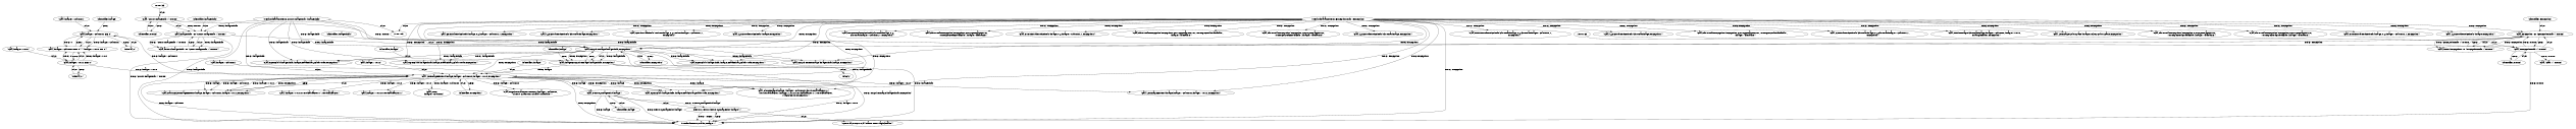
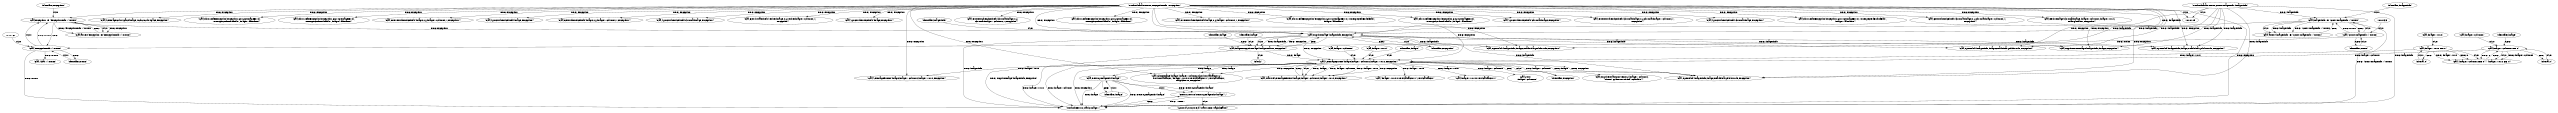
  digraph {
    n1 [label="(Call,DestroyImageList(image))"]
    n2 [label="(Return,return(DestroyImageList(image));)"]
    n3 [label="(MethodReturn,static Image *)"]
    n4 [label="(Identifier,image)"]
    n5 [label="(ControlStructure,if (status == MagickFalse))"]
    n6 [label="(Call,SetImageExtent(image,image->columns,image->rows,exception))"]
    n7 [label="(Call,SetImageExtent(image,image->columns,image->rows,exception))"]
    n8 [label="(Call,OpenBlob(image_info,image,ReadBinaryBlobMode,exception))"]
    n9 [label="(Call,CloneImage(image,(image->columns+horizontal_factor-1)/\n       horizontal_factor,(image->rows+vertical_factor-1)/vertical_factor,\n       MagickTrue,exception))"]
    n10 [label="(Call,status=SetImageExtent(image,image->columns,image->rows,exception))"]
    n11 [label="(Call,(image->rows+vertical_factor-1)/vertical_factor)"]
    n12 [label="(Call,image->rows+vertical_factor-1)"]
    n13 [label="(Call,2UL*\n      image->columns)"]
    n14 [label="(Identifier,exception)"]
    n15 [label="(Call,AcquireQuantumMemory(image->columns,\n      (size_t) quantum*sizeof(*scanline)))"]
-   n16 [label="(Call,image=AcquireImage(image_info,exception))"]
+   n16 [label="(Call,image=AcquireImage(image_status,exception))"]
    n17 [label="(Call,AcquireImage(image_info,exception))"]
    n18 [label="(Block,)"]
    n19 [label="(Call,OpenBlob(image_info,image,ReadBinaryBlobMode,exception))"]
    n20 [label="(Call,AcquireNextImage(image_info,image,exception))"]
    n21 [label="(Call,OpenBlob(image_info,image,ReadBinaryBlobMode,exception))"]
    n22 [label="(Identifier,exception)"]
    n23 [label="(Call,OpenBlob(image_info,image,ReadBinaryBlobMode,exception))"]
    n24 [label="(Call,image_info != (const ImageInfo *) NULL)"]
    n25 [label="(Call,(const ImageInfo *) NULL)"]
    n26 [label="(Call,assert(image_info != (const ImageInfo *) NULL))"]
    n27 [label="(Call,(ExceptionInfo *) NULL)"]
    n28 [label="(Identifier,NULL)"]
    n29 [label="(MethodParameterIn,const ImageInfo *image_info)"]
    1000109
    n31 [label="(Call,exception != (ExceptionInfo *) NULL)"]
    n32 [label="(Call,(char *) NULL)"]
    n33 [label="(Identifier,NULL)"]
    n34 [label="(Call,assert(exception != (ExceptionInfo *) NULL))"]
    n35 [label="(MethodParameterIn,ExceptionInfo *exception)"]
    n36 [label="(Call,QueueAuthenticPixels(chroma_image,0,y,\n            chroma_image->columns,1,exception))"]
    n37 [label="(Call,ThrowFileException(exception,CorruptImageError,\n                    \"UnexpectedEndOfFile\",image->filename))"]
    n38 [label="(Call,QueueAuthenticPixels(image,0,y,image->columns,1,exception))"]
    n39 [label="(Call,ThrowFileException(exception,CorruptImageError,\"UnexpectedEndOfFile\",\n          image->filename))"]
    n40 [label="(Call,ThrowFileException(exception,CorruptImageError,\n                \"UnexpectedEndOfFile\",image->filename))"]
    n41 [label="(Call,SyncAuthenticPixels(chroma_image,exception))"]
    n42 [label="(Call,QueueAuthenticPixels(chroma_image,0,y,chroma_image->columns,1,\n            exception))"]
    n43 [label="(Call,SyncAuthenticPixels(chroma_image,exception))"]
    n44 [label="(Call,ThrowFileException(exception,CorruptImageError,\"UnexpectedEndOfFile\",\n          image->filename))"]
    n45 [label="(Call,GetAuthenticPixels(chroma_image,0,y,chroma_image->columns,1,\n          exception))"]
    n46 [label="(Call,ResizeImage(chroma_image,image->columns,image->rows,\n       TriangleFilter,exception))"]
    n47 [label="(Call,SetImageColorspace(image,YCbCrColorspace,exception))"]
    n48 [label="(Call,ThrowFileException(exception,CorruptImageError,\n                    \"UnexpectedEndOfFile\",image->filename))"]
    n49 [label="(Call,ThrowFileException(exception,CorruptImageError,\n              \"UnexpectedEndOfFile\",image->filename))"]
    n50 [label="(Call,QueueAuthenticPixels(image,0,y,image->columns,1,exception))"]
    n51 [label="(Call,SyncAuthenticPixels(image,exception))"]
    n52 [label="(Call,GetAuthenticPixels(image,0,y,image->columns,1,exception))"]
    n53 [label="(Call,SyncAuthenticPixels(chroma_image,exception))"]
    n54 [label="(Call,GetVirtualPixels(resize_image,0,y,resize_image->columns,1,\n        exception))"]
    n55 [label="(Call,SyncAuthenticPixels(image,exception))"]
    n56 [label="(Call,image->columns == 0)"]
    n57 [label="(Literal,0)"]
    n58 [label="(Call,(image->columns == 0) || (image->rows == 0))"]
    n59 [label="(Call,image->rows == 0)"]
    n60 [label="(Literal,0)"]
    n61 [label="(Call,image->rows)"]
    n62 [label="(Identifier,image_info)"]
    n63 [label="(Identifier,image_info)"]
    n64 [label="(Identifier,image)"]
    n65 [label="(Identifier,image)"]
    n66 [label="(Identifier,exception)"]
    n67 [label="(Call,image->columns)"]
    n68 [label="(Identifier,image)"]
    n69 [label="(Call,image->columns)"]
    n70 [label="(Identifier,image)"]
    n71 [label="(Call,image->rows)"]
    1000133
    1000160
    n1 -> n2 [label="AST: "]
    n1 -> n2 [label="DDG: DestroyImageList(image)"]
    n1 -> n3 [label="DDG: image"]
    n1 -> n3 [label="DDG: DestroyImageList(image)"]
    n1 -> n4 [label="CFG: "]
    n2 -> n3 [label="DDG: <RET>"]
    n2 -> n5 [label="AST: "]
    n3 -> n2 [label="CFG: "]
    n4 -> n1 [label="AST: "]
    n6 -> n1 [label="DDG: image"]
    n6 -> n3 [label="DDG: image->rows"]
    n6 -> n3 [label="DDG: image->columns"]
    n6 -> n3 [label="DDG: exception"]
    n6 -> n7 [label="DDG: image->rows"]
    n6 -> n8 [label="DDG: image"]
    n6 -> n8 [label="DDG: exception"]
    n6 -> n9 [label="DDG: image"]
    n6 -> n9 [label="DDG: exception"]
    n6 -> n10 [label="AST: "]
    n6 -> n10 [label="DDG: image"]
    n6 -> n10 [label="DDG: image->columns"]
    n6 -> n10 [label="DDG: image->rows"]
    n6 -> n10 [label="DDG: exception"]
    n6 -> n11 [label="DDG: image->rows"]
    n6 -> n12 [label="DDG: image->rows"]
    n6 -> n13 [label="DDG: image->columns"]
    n6 -> n14 [label="CFG: "]
    n6 -> n15 [label="DDG: image->columns"]
    n10 -> n6 [label="CFG: "]
    n14 -> n6 [label="AST: "]
    n16 -> n3 [label="DDG: AcquireImage(image_info,exception)"]
    n16 -> n6 [label="DDG: image"]
    n16 -> n17 [label="CFG: "]
    n16 -> n18 [label="AST: "]
    n17 -> n3 [label="DDG: image_info"]
    n17 -> n6 [label="DDG: exception"]
    n17 -> n8 [label="DDG: image_info"]
    n17 -> n16 [label="AST: "]
    n17 -> n16 [label="DDG: image_info"]
    n17 -> n16 [label="DDG: exception"]
    n17 -> n19 [label="DDG: image_info"]
    n17 -> n20 [label="DDG: image_info"]
    n17 -> n21 [label="DDG: image_info"]
    n17 -> n22 [label="CFG: "]
    n17 -> n23 [label="DDG: image_info"]
    n22 -> n17 [label="AST: "]
    n24 -> n3 [label="DDG: (const ImageInfo *) NULL"]
    n24 -> n17 [label="DDG: image_info"]
+   n24 -> n25 [label="CFG: "]
    n24 -> n26 [label="AST: "]
    n24 -> n26 [label="DDG: image_info"]
    n24 -> n26 [label="DDG: (const ImageInfo *) NULL"]
    n25 -> n24 [label="AST: "]
    n25 -> n24 [label="DDG: NULL"]
    n25 -> n27 [label="DDG: NULL"]
    n25 -> n28 [label="CFG: "]
    n26 -> n24 [label="CFG: "]
    n27 -> n3 [label="DDG: NULL"]
    n27 -> n31 [label="AST: "]
    n27 -> n31 [label="DDG: NULL"]
    n27 -> n32 [label="DDG: NULL"]
    n27 -> n33 [label="CFG: "]
    n28 -> n25 [label="AST: "]
    n29 -> n3 [label="DDG: image_info"]
    n29 -> n8 [label="DDG: image_info"]
    n29 -> n17 [label="DDG: image_info"]
    n29 -> n19 [label="DDG: image_info"]
    n29 -> n20 [label="DDG: image_info"]
    n29 -> n21 [label="DDG: image_info"]
    n29 -> n23 [label="DDG: image_info"]
    n29 -> n24 [label="DDG: image_info"]
    n29 -> 1000109 [label="AST: "]
    n31 -> n17 [label="DDG: exception"]
    n31 -> n27 [label="CFG: "]
    n31 -> n34 [label="AST: "]
    n31 -> n34 [label="DDG: exception"]
    n31 -> n34 [label="DDG: (ExceptionInfo *) NULL"]
    n33 -> n27 [label="AST: "]
    n34 -> n31 [label="CFG: "]
    n35 -> n3 [label="DDG: exception"]
    n35 -> n6 [label="DDG: exception"]
    n35 -> n7 [label="DDG: exception"]
    n35 -> n8 [label="DDG: exception"]
    n35 -> n9 [label="DDG: exception"]
    n35 -> n17 [label="DDG: exception"]
    n35 -> n19 [label="DDG: exception"]
    n35 -> n20 [label="DDG: exception"]
    n35 -> n21 [label="DDG: exception"]
    n35 -> n23 [label="DDG: exception"]
    n35 -> 1000109 [label="AST: "]
    n35 -> n31 [label="DDG: exception"]
    n35 -> n36 [label="DDG: exception"]
    n35 -> n37 [label="DDG: exception"]
    n35 -> n38 [label="DDG: exception"]
    n35 -> n39 [label="DDG: exception"]
    n35 -> n40 [label="DDG: exception"]
    n35 -> n41 [label="DDG: exception"]
    n35 -> n42 [label="DDG: exception"]
    n35 -> n43 [label="DDG: exception"]
    n35 -> n44 [label="DDG: exception"]
    n35 -> n45 [label="DDG: exception"]
    n35 -> n46 [label="DDG: exception"]
    n35 -> n47 [label="DDG: exception"]
    n35 -> n48 [label="DDG: exception"]
    n35 -> n49 [label="DDG: exception"]
    n35 -> n50 [label="DDG: exception"]
    n35 -> n51 [label="DDG: exception"]
    n35 -> n52 [label="DDG: exception"]
    n35 -> n53 [label="DDG: exception"]
    n35 -> n54 [label="DDG: exception"]
    n35 -> n55 [label="DDG: exception"]
    n56 -> n6 [label="DDG: image->columns"]
    n56 -> n57 [label="CFG: "]
    n56 -> n58 [label="AST: "]
    n56 -> n58 [label="DDG: image->columns"]
    n56 -> n58 [label="DDG: 0"]
    n57 -> n56 [label="AST: "]
    n58 -> n56 [label="CFG: "]
-   n58 -> n59 [label="CFG: "]
    n59 -> n6 [label="DDG: image->rows"]
    n59 -> n58 [label="AST: "]
    n59 -> n58 [label="DDG: image->rows"]
    n59 -> n58 [label="DDG: 0"]
    n59 -> n60 [label="CFG: "]
    n60 -> n59 [label="AST: "]
    n61 -> n59 [label="AST: "]
    n62 -> n24 [label="AST: "]
    n63 -> n17 [label="AST: "]
    n64 -> n6 [label="AST: "]
    n65 -> n16 [label="AST: "]
    n66 -> n31 [label="AST: "]
    n67 -> n56 [label="AST: "]
    n68 -> n56 [label="CFG: "]
    n69 -> n6 [label="AST: "]
    n70 -> n16 [label="CFG: "]
    n71 -> n6 [label="AST: "]
    1000133 -> n25 [label="AST: "]
    1000160 -> n27 [label="AST: "]
  }
